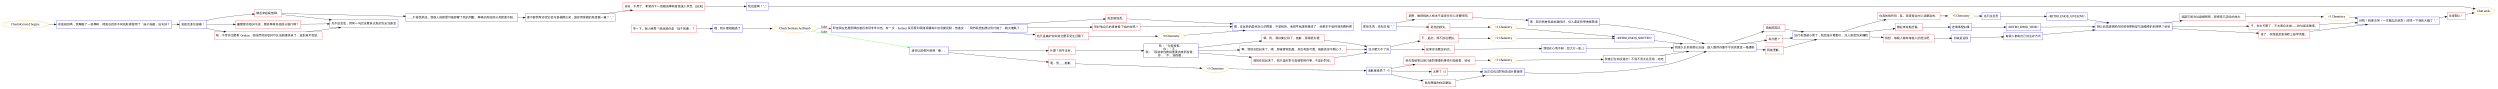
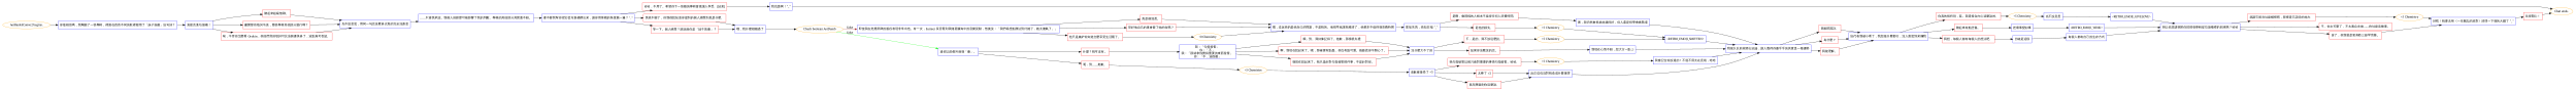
  digraph {
    fontname="PT Serif"
    rankdir=LR
    node [color=red fontname="PT Serif" shape=box]
    edge [fontname="PT Serif"]
-   "AoiRank4Convo2 begins." [color=orange label="Check4Convo2 begins." shape=""]
+   "AoiRank4Convo2 begins." [color=orange shape=""]
    n2 [color=blue label="你敢相信嗎，我剛聽了一張專輯，裡面在四首不同的歌裡都用了「妹子裝傻」這句詞？"]
    n3 [color=blue label="直接丟進垃圾桶！"]
    n4 [label="撇開那些歌詞不談，整張專輯其他部分還行嗎？"]
    n5 [label="聽起來超級無聊。"]
    n6 [label="唉，不管你怎麼看 Orokin，但他們寫的歌詞可比這個優美多了，這點無可否認。"]
    n7 [color=blue label="先不說意思，用同一句話這麼多次真的完全沒創意"]
    n8 [color=blue label="……不過我承認，我個人的經歷可能影響了我的判斷。專輯的其他部分其實還不錯。"]
    n9 [color=blue label="要不要我幫你把它從垃圾桶撈出來，讓你用客觀的角度聽一遍？^_^"]
+   n10 [label="我就不聽了，但我很想知道你提到的個人經歷到底是什麼。"]
    n11 [label="等一下。個人經歷？誰說過你是「妹子裝傻」？"]
    n12 [label="哈哈，不用了。希望你下一張聽的專輯會更讓人享受。[結束]"]
    n13 [color=blue label="哦，我什麼都聽過了"]
    n14 [color=blue label="我也是啊！^_^"]
    n15 [color=orange label="Check boolean AoiDumb" shape=""]
    "Chat ends." [color=orange shape=""]
    n17 [color=blue label="連你以前都叫過我「傻」。"]
    n18 [color=blue label="即使我在危應部隊的服役表現非常出色。有一次，Barnier 長官看到我隨著腦海中的音樂晃動，然後說：「我們得想點辦法對付她了，她太傻氣了。」"]
    n19 [label="什麼？我可沒有。"]
    n20 [label="呃，對……抱歉。"]
    n21 [label="真是個混蛋。"]
    n22 [label="他只是嫉妒你知道怎麼享受生活罷了。"]
    n23 [label="管好他自己的事會要了他的命嗎？"]
    n24 [color=blue label="我：「勾指發誓」 \n你：「不」 \n我：「那就拿你覺得重要的東西發誓」 \n你：「不，這很傻」"]
    n25 [color=orange label="+5 Chemistry" shape=""]
    n26 [color=blue label="嗯，這反映的是他自己的問題，不是我的。他很早就讓我看清了，他根本不值得我浪費時間"]
    n27 [color=orange label="+0 Chemistry" shape=""]
    n28 [label="我現在想起來了。我只是針對勾指發誓那件事，不是針對你。"]
    n29 [label="哦，對。我好像記得了。抱歉，那樣很失禮。"]
    n30 [label="啊，我現在想起來了。嗯，那確實有點蠢，但也有點可愛。抱歉惹你不開心了。"]
    n31 [color=blue label="道歉被接受了 <3"]
    n32 [color=blue label="塞翁失馬，焉知非福 ^_^"]
    n33 [color=blue label="沒什麼大不了的"]
    n34 [label="我勾指發誓以後只會對重要的事情勾指發誓。哈哈。"]
    n35 [label="太棒了 <3"]
    n36 [label="很高興聽到你這麼說。"]
    n37 [label="是他的損失。"]
    n38 [label="是啊，像那樣的人根本不值得任何人浪費時間。"]
    n39 [label="不，是的。我不該這麼說。"]
    n40 [label="如果你這麼說的話。"]
    n41 [color=orange label="+5 Chemistry" shape=""]
    n42 [color=blue label="反正這也沒對我造成什麼傷害"]
    n43 [color=orange label="+5 Chemistry" shape=""]
    n44 [color=blue label="嗯，我仍然會祝福他過得好，但人還是得學會挑戰場"]
    n45 [color=orange label="+5 Chemistry" shape=""]
    n46 [color=blue label="我現在心情不錯，想大方一點 ;)"]
    n47 [color=blue label="我會記住你說過的！不過不用太在意啦，哈哈"]
    n48 [color=blue label="我很久以前就得出結論，讓人覺得你傻乎乎的其實是一種優勢"]
    n49 [color=blue label="<RETRO_EMOJI_SMITTEN>"]
    n50 [label="為什麼？"]
    n51 [label="我能理解。"]
    n52 [label="我願聞其詳。"]
    n53 [color=blue label="這代表我被小看了，我想做什麼都行，沒人會想到來攔我"]
    n54 [label="聽起來有點悲傷。"]
    n55 [label="你真的很特別，葵。我是發自內心這麼說的。"]
    n56 [label="我想，每個人都有每個人的想法吧。"]
    n57 [color=blue label="把壞事變好事"]
    n58 [color=orange label="+5 Chemistry" shape=""]
    n59 [color=blue label="的確是這樣"]
    n60 [color=blue label="<RETRO_EMOJI_WINK>"]
    n61 [color=blue label="先不說意思"]
    n62 [color=blue label="每個人都有自己的生存方式"]
    n63 [color=blue label="所以你想讓我幫你把那張專輯從垃圾桶裡釣回來嗎？哈哈"]
    n64 [color=blue label="<RETRO_EMOJI_GIVELOVE>"]
    n65 [label="不，你太可愛了，不太適合去做……釣垃圾這種事。"]
    n66 [label="就讓它留在垃圾桶裡吧，那裡是它該待的地方。"]
    n67 [label="謝了，但我還是更喜歡三線琴音樂。"]
    n68 [color=blue label="好吧！我要去用《一生難忘的派對》清理一下我的大腦了 ^_^"]
    n69 [color=orange label="+5 Chemistry" shape=""]
    n70 [label="玩得開心！"]
    "AoiRank4Convo2 begins." -> n2
    n2 -> n3
    n3 -> n4
    n3 -> n5
    n3 -> n6
    n4 -> n7
    n5 -> n7
    n6 -> n7
-   n5 -> n8
+   n7 -> n8
    n8 -> n9
+   n9 -> n10
+   n9 -> n11
    n9 -> n12
+   n10 -> n13
    n11 -> n13
    n12 -> n14
    n13 -> n15
    n14 -> "Chat ends."
    n15 -> n17 [color=green label=false]
    n15 -> n18 [color=brown label=false]
    n17 -> n19
    n17 -> n20
    n18 -> n21
    n18 -> n22
    n18 -> n23
    n19 -> n24
    n20 -> n25
    n21 -> n26
    n22 -> n27
    n23 -> n26
    n24 -> n28
    n24 -> n29
    n24 -> n30
    n25 -> n31
+   n26 -> n32
    n27 -> n26
    n28 -> n33
    n29 -> n33
    n30 -> n33
    n31 -> n34
    n31 -> n35
    n31 -> n36
    n32 -> n37
    n32 -> n38
    n33 -> n39
    n33 -> n40
    n34 -> n41
    n35 -> n42
    n36 -> n42
    n37 -> n43
    n38 -> n44
    n39 -> n45
    n40 -> n46
    n41 -> n47
    n42 -> n48
    n43 -> n49
    n44 -> n48
    n45 -> n49
    n46 -> n48
    n47 -> n48
    n48 -> n50
    n48 -> n51
    n48 -> n52
    n49 -> n48
    n50 -> n53
    n51 -> n53
    n52 -> n53
    n53 -> n54
    n53 -> n55
    n53 -> n56
    n54 -> n57
    n55 -> n58
    n56 -> n59
    n57 -> n60
    n58 -> n61
    n59 -> n62
    n60 -> n63
    n61 -> n64
    n62 -> n63
    n63 -> n65
    n63 -> n66
    n63 -> n67
    n64 -> n63
-   n65 -> n68
    n66 -> n69
    n67 -> n68
    n68 -> n70
    n69 -> n68
    n70 -> "Chat ends."
  }
